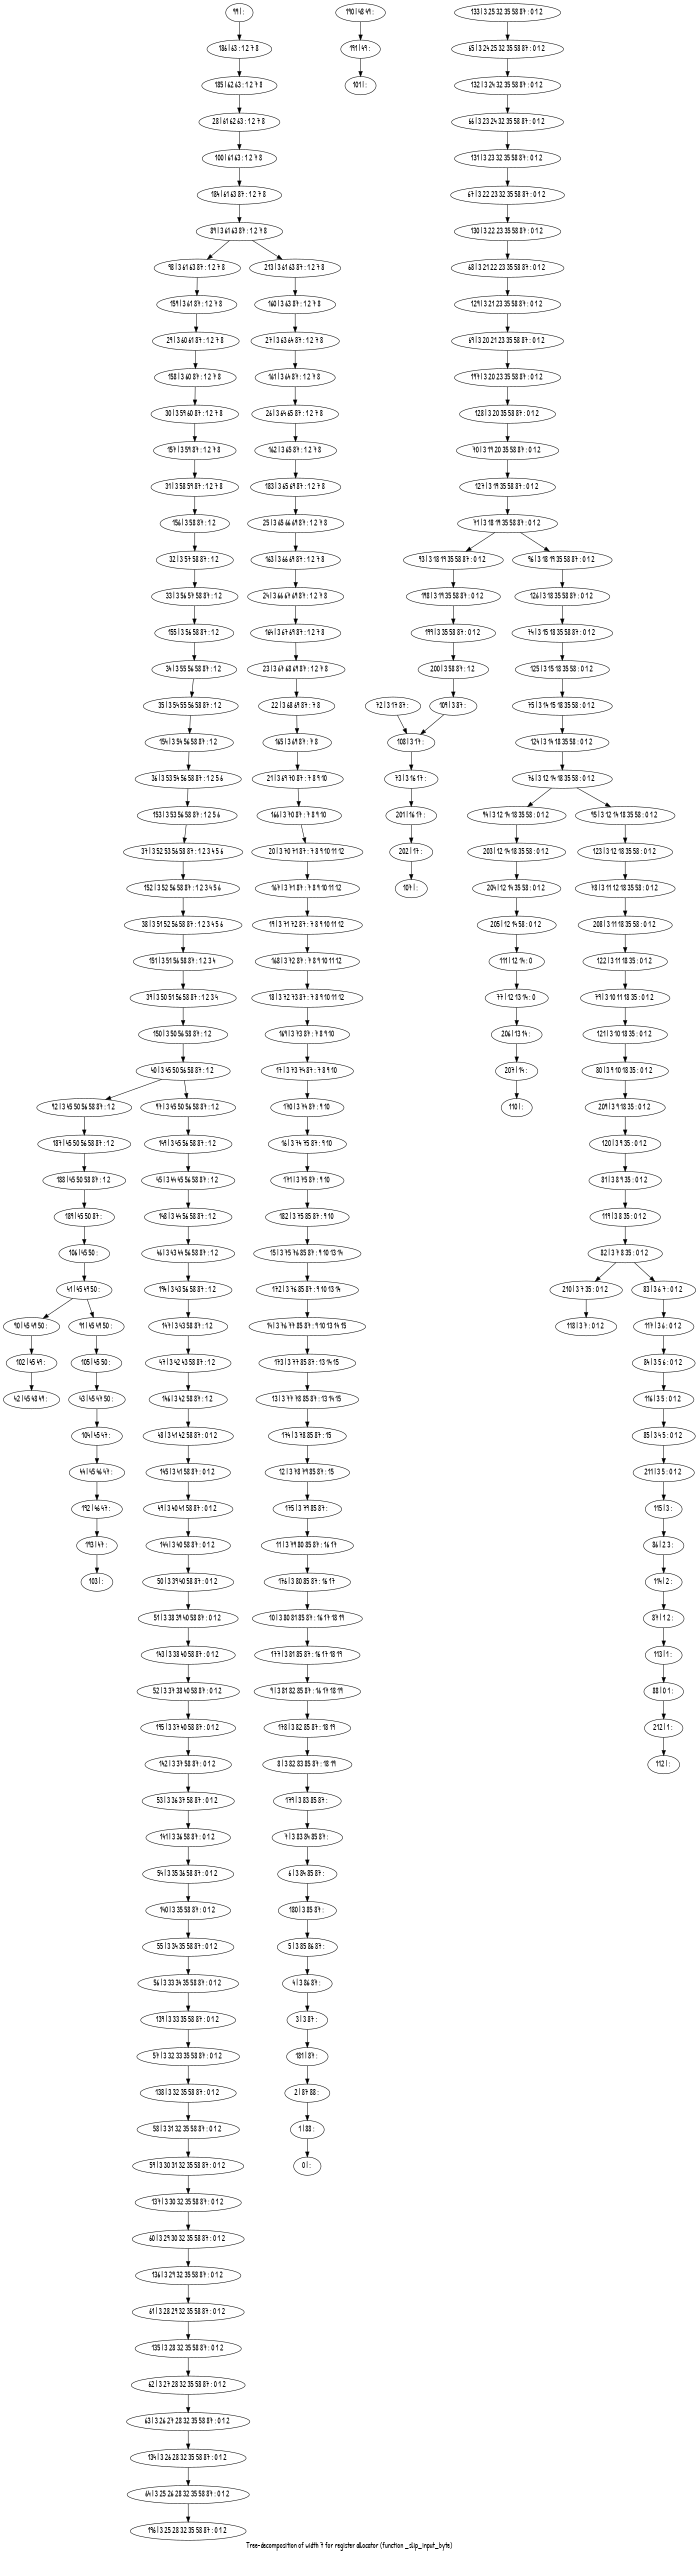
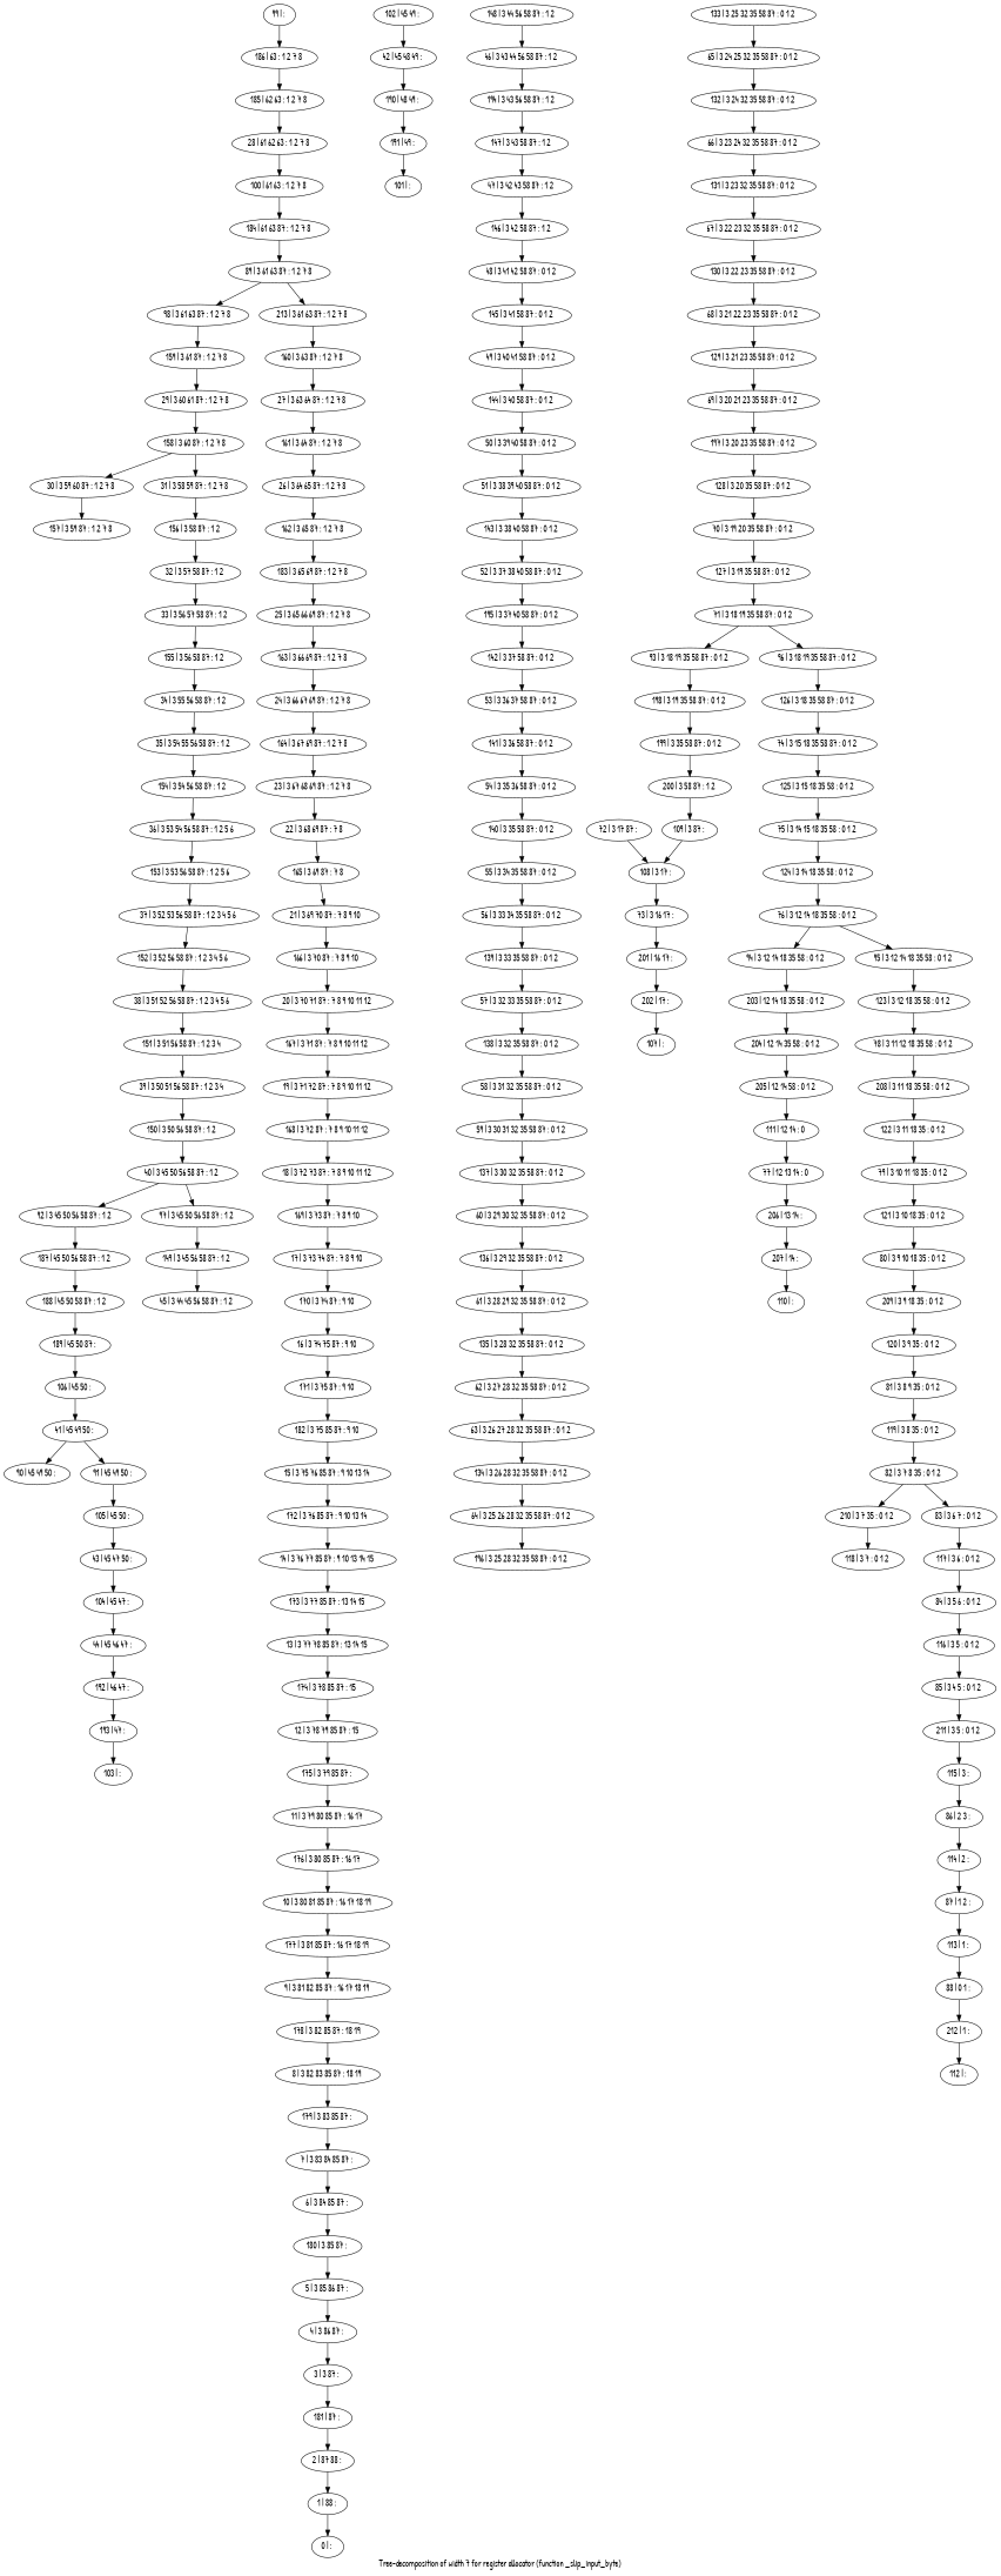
  digraph {
    fontname="Patrick Hand"
    label="Tree-decomposition of width 7 for register allocator (function _slip_input_byte)"
    node [fontname="Patrick Hand"]
    edge [fontname="Patrick Hand"]
    n1 [label="0 | : "]
    n2 [label="1 | 88 : "]
    n3 [label="2 | 87 88 : "]
    n4 [label="3 | 3 87 : "]
    n5 [label="181 | 87 : "]
    n6 [label="4 | 3 86 87 : "]
    n7 [label="5 | 3 85 86 87 : "]
    n8 [label="6 | 3 84 85 87 : "]
    n9 [label="180 | 3 85 87 : "]
    n10 [label="7 | 3 83 84 85 87 : "]
    n11 [label="8 | 3 82 83 85 87 : 18 19 "]
    n12 [label="179 | 3 83 85 87 : "]
    n13 [label="9 | 3 81 82 85 87 : 16 17 18 19 "]
    n14 [label="178 | 3 82 85 87 : 18 19 "]
    n15 [label="10 | 3 80 81 85 87 : 16 17 18 19 "]
    n16 [label="177 | 3 81 85 87 : 16 17 18 19 "]
    n17 [label="11 | 3 79 80 85 87 : 16 17 "]
    n18 [label="176 | 3 80 85 87 : 16 17 "]
    n19 [label="12 | 3 78 79 85 87 : 15 "]
    n20 [label="175 | 3 79 85 87 : "]
    n21 [label="13 | 3 77 78 85 87 : 13 14 15 "]
    n22 [label="174 | 3 78 85 87 : 15 "]
    n23 [label="14 | 3 76 77 85 87 : 9 10 13 14 15 "]
    n24 [label="173 | 3 77 85 87 : 13 14 15 "]
    n25 [label="15 | 3 75 76 85 87 : 9 10 13 14 "]
    n26 [label="172 | 3 76 85 87 : 9 10 13 14 "]
    n27 [label="16 | 3 74 75 87 : 9 10 "]
    n28 [label="171 | 3 75 87 : 9 10 "]
    n29 [label="182 | 3 75 85 87 : 9 10 "]
    n30 [label="17 | 3 73 74 87 : 7 8 9 10 "]
    n31 [label="170 | 3 74 87 : 9 10 "]
    n32 [label="18 | 3 72 73 87 : 7 8 9 10 11 12 "]
    n33 [label="169 | 3 73 87 : 7 8 9 10 "]
    n34 [label="19 | 3 71 72 87 : 7 8 9 10 11 12 "]
    n35 [label="168 | 3 72 87 : 7 8 9 10 11 12 "]
    n36 [label="20 | 3 70 71 87 : 7 8 9 10 11 12 "]
    n37 [label="167 | 3 71 87 : 7 8 9 10 11 12 "]
    n38 [label="21 | 3 69 70 87 : 7 8 9 10 "]
    n39 [label="166 | 3 70 87 : 7 8 9 10 "]
    n40 [label="22 | 3 68 69 87 : 7 8 "]
    n41 [label="165 | 3 69 87 : 7 8 "]
    n42 [label="23 | 3 67 68 69 87 : 1 2 7 8 "]
    n43 [label="24 | 3 66 67 69 87 : 1 2 7 8 "]
    n44 [label="164 | 3 67 69 87 : 1 2 7 8 "]
    n45 [label="25 | 3 65 66 69 87 : 1 2 7 8 "]
    n46 [label="163 | 3 66 69 87 : 1 2 7 8 "]
    n47 [label="26 | 3 64 65 87 : 1 2 7 8 "]
    n48 [label="162 | 3 65 87 : 1 2 7 8 "]
    n49 [label="183 | 3 65 69 87 : 1 2 7 8 "]
    n50 [label="27 | 3 63 64 87 : 1 2 7 8 "]
    n51 [label="161 | 3 64 87 : 1 2 7 8 "]
    n52 [label="28 | 61 62 63 : 1 2 7 8 "]
    n53 [label="100 | 61 63 : 1 2 7 8 "]
    n54 [label="184 | 61 63 87 : 1 2 7 8 "]
    n55 [label="29 | 3 60 61 87 : 1 2 7 8 "]
    n56 [label="158 | 3 60 87 : 1 2 7 8 "]
    n57 [label="30 | 3 59 60 87 : 1 2 7 8 "]
    n58 [label="157 | 3 59 87 : 1 2 7 8 "]
    n59 [label="31 | 3 58 59 87 : 1 2 7 8 "]
    n60 [label="156 | 3 58 87 : 1 2 "]
    n61 [label="32 | 3 57 58 87 : 1 2 "]
    n62 [label="33 | 3 56 57 58 87 : 1 2 "]
    n63 [label="155 | 3 56 58 87 : 1 2 "]
    n64 [label="34 | 3 55 56 58 87 : 1 2 "]
    n65 [label="35 | 3 54 55 56 58 87 : 1 2 "]
    n66 [label="154 | 3 54 56 58 87 : 1 2 "]
    n67 [label="36 | 3 53 54 56 58 87 : 1 2 5 6 "]
    n68 [label="153 | 3 53 56 58 87 : 1 2 5 6 "]
    n69 [label="37 | 3 52 53 56 58 87 : 1 2 3 4 5 6 "]
    n70 [label="152 | 3 52 56 58 87 : 1 2 3 4 5 6 "]
    n71 [label="38 | 3 51 52 56 58 87 : 1 2 3 4 5 6 "]
    n72 [label="151 | 3 51 56 58 87 : 1 2 3 4 "]
    n73 [label="39 | 3 50 51 56 58 87 : 1 2 3 4 "]
    n74 [label="150 | 3 50 56 58 87 : 1 2 "]
    n75 [label="40 | 3 45 50 56 58 87 : 1 2 "]
    n76 [label="92 | 3 45 50 56 58 87 : 1 2 "]
    n77 [label="97 | 3 45 50 56 58 87 : 1 2 "]
    n78 [label="187 | 45 50 56 58 87 : 1 2 "]
    n79 [label="149 | 3 45 56 58 87 : 1 2 "]
    n80 [label="41 | 45 49 50 : "]
    n81 [label="90 | 45 49 50 : "]
    n82 [label="91 | 45 49 50 : "]
    n83 [label="102 | 45 49 : "]
    n84 [label="105 | 45 50 : "]
    n85 [label="42 | 45 48 49 : "]
    n86 [label="190 | 48 49 : "]
    n87 [label="191 | 49 : "]
    n88 [label="43 | 45 47 50 : "]
    n89 [label="104 | 45 47 : "]
    n90 [label="44 | 45 46 47 : "]
    n91 [label="192 | 46 47 : "]
    n92 [label="193 | 47 : "]
    n93 [label="45 | 3 44 45 56 58 87 : 1 2 "]
    n94 [label="148 | 3 44 56 58 87 : 1 2 "]
    n95 [label="46 | 3 43 44 56 58 87 : 1 2 "]
    n96 [label="194 | 3 43 56 58 87 : 1 2 "]
    n97 [label="147 | 3 43 58 87 : 1 2 "]
    n98 [label="47 | 3 42 43 58 87 : 1 2 "]
    n99 [label="146 | 3 42 58 87 : 1 2 "]
    n100 [label="48 | 3 41 42 58 87 : 0 1 2 "]
    n101 [label="145 | 3 41 58 87 : 0 1 2 "]
    n102 [label="49 | 3 40 41 58 87 : 0 1 2 "]
    n103 [label="144 | 3 40 58 87 : 0 1 2 "]
    n104 [label="50 | 3 39 40 58 87 : 0 1 2 "]
    n105 [label="51 | 3 38 39 40 58 87 : 0 1 2 "]
    n106 [label="143 | 3 38 40 58 87 : 0 1 2 "]
    n107 [label="52 | 3 37 38 40 58 87 : 0 1 2 "]
    n108 [label="195 | 3 37 40 58 87 : 0 1 2 "]
    n109 [label="142 | 3 37 58 87 : 0 1 2 "]
    n110 [label="53 | 3 36 37 58 87 : 0 1 2 "]
    n111 [label="141 | 3 36 58 87 : 0 1 2 "]
    n112 [label="54 | 3 35 36 58 87 : 0 1 2 "]
    n113 [label="140 | 3 35 58 87 : 0 1 2 "]
    n114 [label="55 | 3 34 35 58 87 : 0 1 2 "]
    n115 [label="56 | 3 33 34 35 58 87 : 0 1 2 "]
    n116 [label="139 | 3 33 35 58 87 : 0 1 2 "]
    n117 [label="57 | 3 32 33 35 58 87 : 0 1 2 "]
    n118 [label="138 | 3 32 35 58 87 : 0 1 2 "]
    n119 [label="58 | 3 31 32 35 58 87 : 0 1 2 "]
    n120 [label="59 | 3 30 31 32 35 58 87 : 0 1 2 "]
    n121 [label="137 | 3 30 32 35 58 87 : 0 1 2 "]
    n122 [label="60 | 3 29 30 32 35 58 87 : 0 1 2 "]
    n123 [label="136 | 3 29 32 35 58 87 : 0 1 2 "]
    n124 [label="61 | 3 28 29 32 35 58 87 : 0 1 2 "]
    n125 [label="135 | 3 28 32 35 58 87 : 0 1 2 "]
    n126 [label="62 | 3 27 28 32 35 58 87 : 0 1 2 "]
    n127 [label="63 | 3 26 27 28 32 35 58 87 : 0 1 2 "]
    n128 [label="134 | 3 26 28 32 35 58 87 : 0 1 2 "]
    n129 [label="64 | 3 25 26 28 32 35 58 87 : 0 1 2 "]
    n130 [label="196 | 3 25 28 32 35 58 87 : 0 1 2 "]
    n131 [label="65 | 3 24 25 32 35 58 87 : 0 1 2 "]
    n132 [label="132 | 3 24 32 35 58 87 : 0 1 2 "]
    n133 [label="66 | 3 23 24 32 35 58 87 : 0 1 2 "]
    n134 [label="131 | 3 23 32 35 58 87 : 0 1 2 "]
    n135 [label="67 | 3 22 23 32 35 58 87 : 0 1 2 "]
    n136 [label="130 | 3 22 23 35 58 87 : 0 1 2 "]
    n137 [label="68 | 3 21 22 23 35 58 87 : 0 1 2 "]
    n138 [label="129 | 3 21 23 35 58 87 : 0 1 2 "]
    n139 [label="69 | 3 20 21 23 35 58 87 : 0 1 2 "]
    n140 [label="197 | 3 20 23 35 58 87 : 0 1 2 "]
    n141 [label="128 | 3 20 35 58 87 : 0 1 2 "]
    n142 [label="70 | 3 19 20 35 58 87 : 0 1 2 "]
    n143 [label="127 | 3 19 35 58 87 : 0 1 2 "]
    n144 [label="71 | 3 18 19 35 58 87 : 0 1 2 "]
    n145 [label="93 | 3 18 19 35 58 87 : 0 1 2 "]
    n146 [label="96 | 3 18 19 35 58 87 : 0 1 2 "]
    n147 [label="198 | 3 19 35 58 87 : 0 1 2 "]
    n148 [label="126 | 3 18 35 58 87 : 0 1 2 "]
    n149 [label="72 | 3 17 87 : "]
    n150 [label="108 | 3 17 : "]
    n151 [label="73 | 3 16 17 : "]
    n152 [label="201 | 16 17 : "]
    n153 [label="202 | 17 : "]
    n154 [label="74 | 3 15 18 35 58 87 : 0 1 2 "]
    n155 [label="125 | 3 15 18 35 58 : 0 1 2 "]
    n156 [label="75 | 3 14 15 18 35 58 : 0 1 2 "]
    n157 [label="124 | 3 14 18 35 58 : 0 1 2 "]
    n158 [label="76 | 3 12 14 18 35 58 : 0 1 2 "]
    n159 [label="94 | 3 12 14 18 35 58 : 0 1 2 "]
    n160 [label="95 | 3 12 14 18 35 58 : 0 1 2 "]
    n161 [label="203 | 12 14 18 35 58 : 0 1 2 "]
    n162 [label="123 | 3 12 18 35 58 : 0 1 2 "]
    n163 [label="77 | 12 13 14 : 0 "]
    n164 [label="206 | 13 14 : "]
    n165 [label="207 | 14 : "]
    n166 [label="78 | 3 11 12 18 35 58 : 0 1 2 "]
    n167 [label="208 | 3 11 18 35 58 : 0 1 2 "]
    n168 [label="122 | 3 11 18 35 : 0 1 2 "]
    n169 [label="79 | 3 10 11 18 35 : 0 1 2 "]
    n170 [label="121 | 3 10 18 35 : 0 1 2 "]
    n171 [label="80 | 3 9 10 18 35 : 0 1 2 "]
    n172 [label="209 | 3 9 18 35 : 0 1 2 "]
    n173 [label="120 | 3 9 35 : 0 1 2 "]
    n174 [label="81 | 3 8 9 35 : 0 1 2 "]
    n175 [label="119 | 3 8 35 : 0 1 2 "]
    n176 [label="82 | 3 7 8 35 : 0 1 2 "]
    n177 [label="210 | 3 7 35 : 0 1 2 "]
    n178 [label="83 | 3 6 7 : 0 1 2 "]
    n179 [label="118 | 3 7 : 0 1 2 "]
    n180 [label="117 | 3 6 : 0 1 2 "]
    n181 [label="84 | 3 5 6 : 0 1 2 "]
    n182 [label="116 | 3 5 : 0 1 2 "]
    n183 [label="85 | 3 4 5 : 0 1 2 "]
    n184 [label="211 | 3 5 : 0 1 2 "]
    n185 [label="115 | 3 : "]
    n186 [label="86 | 2 3 : "]
    n187 [label="114 | 2 : "]
    n188 [label="87 | 1 2 : "]
    n189 [label="113 | 1 : "]
    n190 [label="88 | 0 1 : "]
    n191 [label="212 | 1 : "]
    n192 [label="112 | : "]
    n193 [label="89 | 3 61 63 87 : 1 2 7 8 "]
    n194 [label="98 | 3 61 63 87 : 1 2 7 8 "]
    n195 [label="213 | 3 61 63 87 : 1 2 7 8 "]
    n196 [label="159 | 3 61 87 : 1 2 7 8 "]
    n197 [label="160 | 3 63 87 : 1 2 7 8 "]
    n198 [label="188 | 45 50 58 87 : 1 2 "]
    n199 [label="199 | 3 35 58 87 : 0 1 2 "]
    n200 [label="204 | 12 14 35 58 : 0 1 2 "]
    n201 [label="99 | : "]
    n202 [label="186 | 63 : 1 2 7 8 "]
    n203 [label="185 | 62 63 : 1 2 7 8 "]
    n204 [label="101 | : "]
    n205 [label="103 | : "]
    n206 [label="106 | 45 50 : "]
    n207 [label="107 | : "]
    n208 [label="109 | 3 87 : "]
    n209 [label="110 | : "]
    n210 [label="111 | 12 14 : 0 "]
    n211 [label="133 | 3 25 32 35 58 87 : 0 1 2 "]
    n212 [label="189 | 45 50 87 : "]
    n213 [label="200 | 3 58 87 : 1 2 "]
    n214 [label="205 | 12 14 58 : 0 1 2 "]
    n2 -> n1
    n3 -> n2
    n4 -> n5
    n5 -> n3
    n6 -> n4
    n7 -> n6
    n8 -> n9
    n9 -> n7
    n10 -> n8
    n11 -> n12
    n12 -> n10
    n13 -> n14
    n14 -> n11
    n15 -> n16
    n16 -> n13
    n17 -> n18
    n18 -> n15
    n19 -> n20
    n20 -> n17
    n21 -> n22
    n22 -> n19
    n23 -> n24
    n24 -> n21
    n25 -> n26
    n26 -> n23
    n27 -> n28
    n28 -> n29
    n29 -> n25
    n30 -> n31
    n31 -> n27
    n32 -> n33
    n33 -> n30
    n34 -> n35
    n35 -> n32
    n36 -> n37
    n37 -> n34
    n38 -> n39
    n39 -> n36
    n40 -> n41
    n41 -> n38
    n42 -> n40
    n43 -> n44
    n44 -> n42
    n45 -> n46
    n46 -> n43
    n47 -> n48
    n48 -> n49
    n49 -> n45
    n50 -> n51
    n51 -> n47
    n52 -> n53
    n53 -> n54
    n54 -> n193
    n55 -> n56
    n56 -> n57
    n57 -> n58
-   n58 -> n59
+   n56 -> n59
    n59 -> n60
    n60 -> n61
    n61 -> n62
    n62 -> n63
    n63 -> n64
    n64 -> n65
    n65 -> n66
    n66 -> n67
    n67 -> n68
    n68 -> n69
    n69 -> n70
    n70 -> n71
    n71 -> n72
    n72 -> n73
    n73 -> n74
    n74 -> n75
    n75 -> n76
    n75 -> n77
    n76 -> n78
    n77 -> n79
    n78 -> n198
    n79 -> n93
    n80 -> n81
    n80 -> n82
-   n81 -> n83
    n82 -> n84
    n83 -> n85
    n84 -> n88
+   n85 -> n86
    n86 -> n87
    n87 -> n204
    n88 -> n89
    n89 -> n90
    n90 -> n91
    n91 -> n92
    n92 -> n205
-   n93 -> n94
    n94 -> n95
    n95 -> n96
    n96 -> n97
    n97 -> n98
    n98 -> n99
    n99 -> n100
    n100 -> n101
    n101 -> n102
    n102 -> n103
    n103 -> n104
    n104 -> n105
    n105 -> n106
    n106 -> n107
    n107 -> n108
    n108 -> n109
    n109 -> n110
    n110 -> n111
    n111 -> n112
    n112 -> n113
    n113 -> n114
    n114 -> n115
    n115 -> n116
    n116 -> n117
    n117 -> n118
    n118 -> n119
    n119 -> n120
    n120 -> n121
    n121 -> n122
    n122 -> n123
    n123 -> n124
    n124 -> n125
    n125 -> n126
    n126 -> n127
    n127 -> n128
    n128 -> n129
    n129 -> n130
    n131 -> n132
    n132 -> n133
    n133 -> n134
    n134 -> n135
    n135 -> n136
    n136 -> n137
    n137 -> n138
    n138 -> n139
    n139 -> n140
    n140 -> n141
    n141 -> n142
    n142 -> n143
    n143 -> n144
    n144 -> n145
    n144 -> n146
    n145 -> n147
    n146 -> n148
    n147 -> n199
    n148 -> n154
    n149 -> n150
    n150 -> n151
    n151 -> n152
    n152 -> n153
    n153 -> n207
    n154 -> n155
    n155 -> n156
    n156 -> n157
    n157 -> n158
    n158 -> n159
    n158 -> n160
    n159 -> n161
    n160 -> n162
    n161 -> n200
    n162 -> n166
    n163 -> n164
    n164 -> n165
    n165 -> n209
    n166 -> n167
    n167 -> n168
    n168 -> n169
    n169 -> n170
    n170 -> n171
    n171 -> n172
    n172 -> n173
    n173 -> n174
    n174 -> n175
    n175 -> n176
    n176 -> n177
    n176 -> n178
    n177 -> n179
    n178 -> n180
    n180 -> n181
    n181 -> n182
    n182 -> n183
    n183 -> n184
    n184 -> n185
    n185 -> n186
    n186 -> n187
    n187 -> n188
    n188 -> n189
    n189 -> n190
    n190 -> n191
    n191 -> n192
    n193 -> n194
    n193 -> n195
    n194 -> n196
    n195 -> n197
    n196 -> n55
    n197 -> n50
    n198 -> n212
    n199 -> n213
    n200 -> n214
    n201 -> n202
    n202 -> n203
    n203 -> n52
    n206 -> n80
    n208 -> n150
    n210 -> n163
    n211 -> n131
    n212 -> n206
    n213 -> n208
    n214 -> n210
  }
